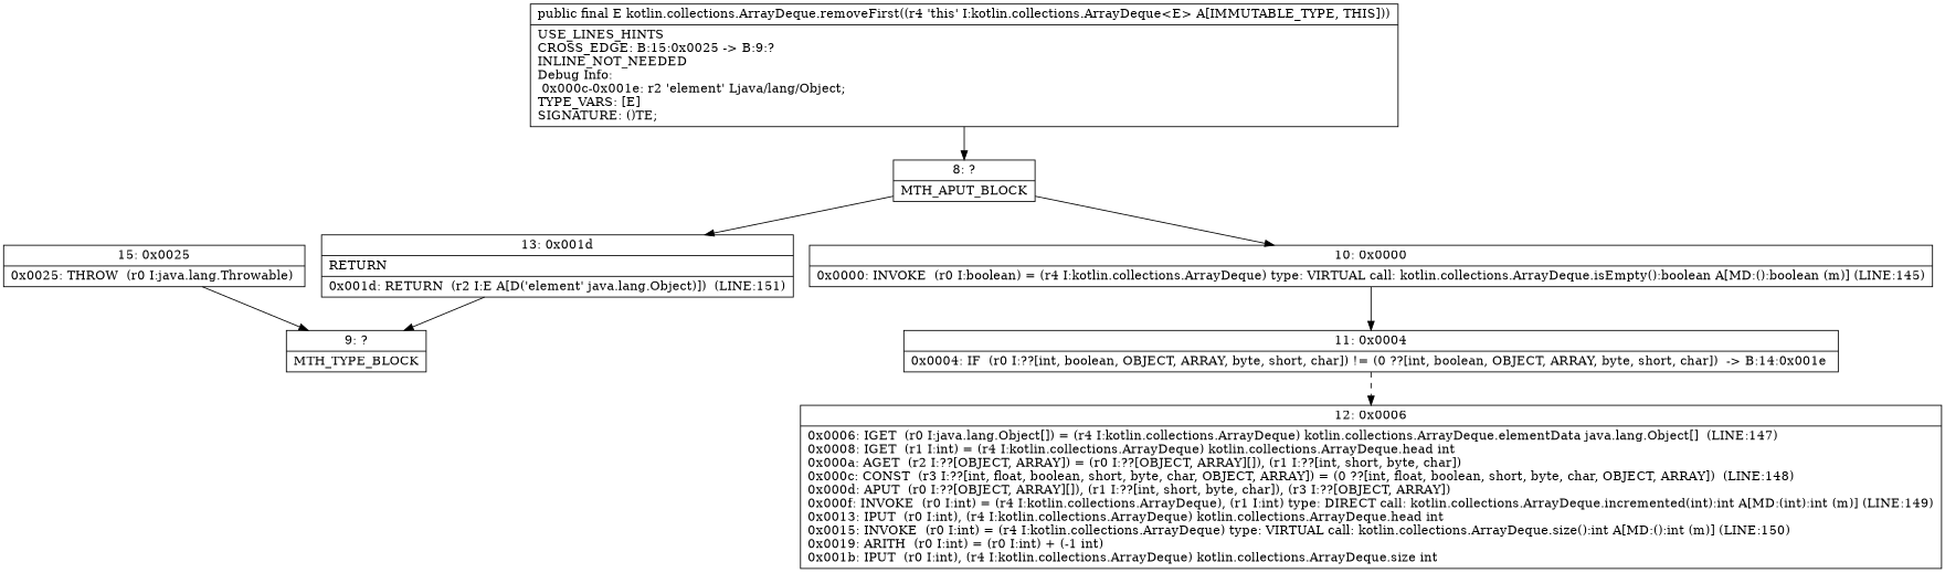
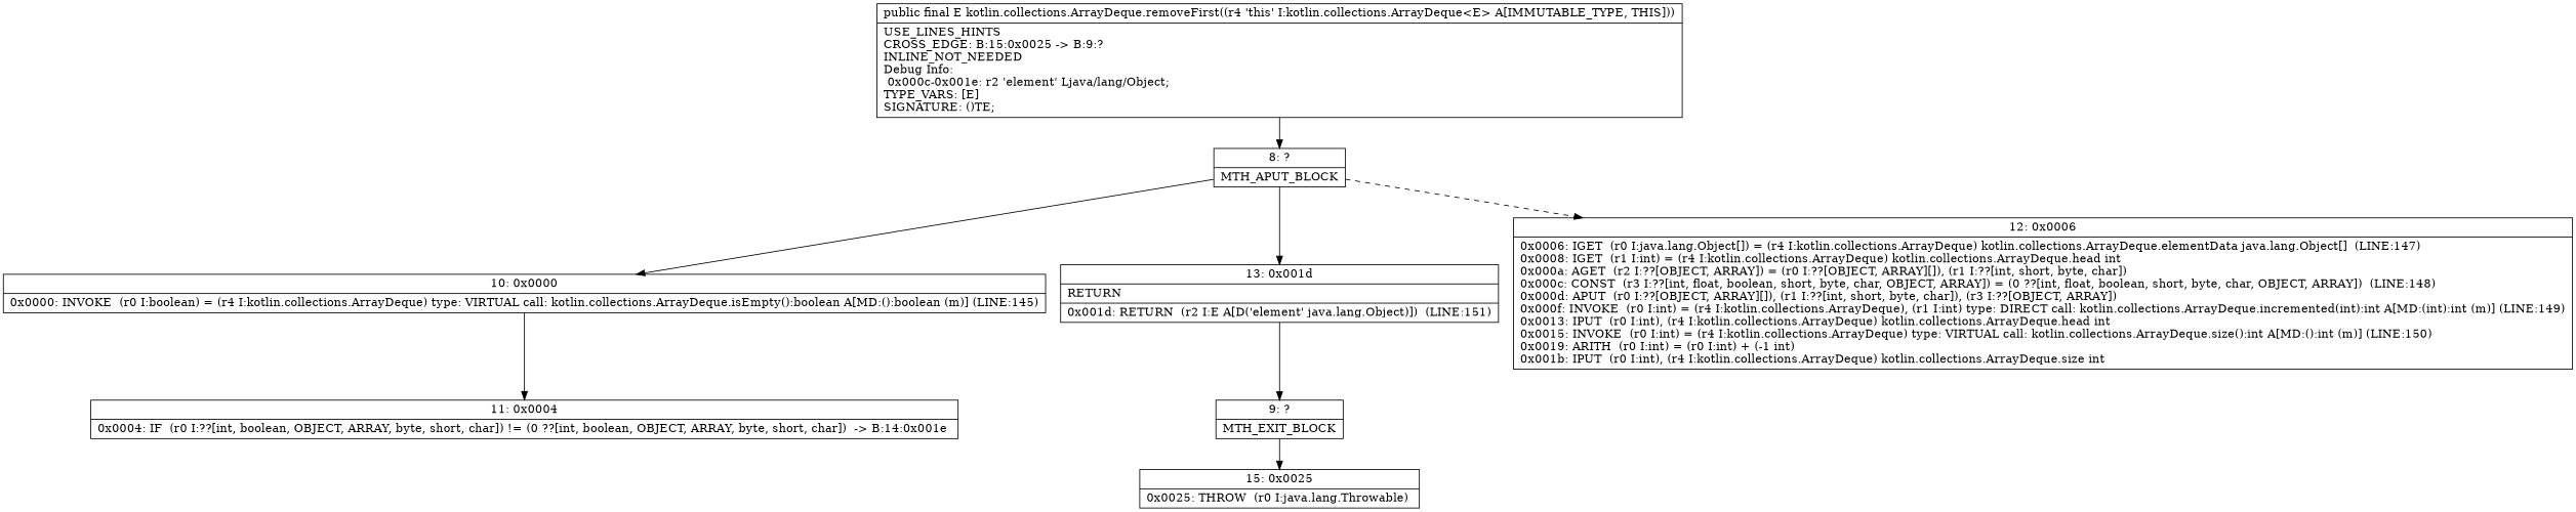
  digraph {
    node [shape=record]
    n1 [label="{8\:\ ?|MTH_APUT_BLOCK\l}"]
    n2 [label="{10\:\ 0x0000|0x0000: INVOKE  (r0 I:boolean) = (r4 I:kotlin.collections.ArrayDeque) type: VIRTUAL call: kotlin.collections.ArrayDeque.isEmpty():boolean A[MD:():boolean (m)] (LINE:145)\l}"]
    n3 [label="{13\:\ 0x001d|RETURN\l|0x001d: RETURN  (r2 I:E A[D('element' java.lang.Object)])  (LINE:151)\l}"]
    n4 [label="{11\:\ 0x0004|0x0004: IF  (r0 I:??[int, boolean, OBJECT, ARRAY, byte, short, char]) != (0 ??[int, boolean, OBJECT, ARRAY, byte, short, char])  \-\> B:14:0x001e \l}"]
    n5 [label="{12\:\ 0x0006|0x0006: IGET  (r0 I:java.lang.Object[]) = (r4 I:kotlin.collections.ArrayDeque) kotlin.collections.ArrayDeque.elementData java.lang.Object[]  (LINE:147)\l0x0008: IGET  (r1 I:int) = (r4 I:kotlin.collections.ArrayDeque) kotlin.collections.ArrayDeque.head int \l0x000a: AGET  (r2 I:??[OBJECT, ARRAY]) = (r0 I:??[OBJECT, ARRAY][]), (r1 I:??[int, short, byte, char]) \l0x000c: CONST  (r3 I:??[int, float, boolean, short, byte, char, OBJECT, ARRAY]) = (0 ??[int, float, boolean, short, byte, char, OBJECT, ARRAY])  (LINE:148)\l0x000d: APUT  (r0 I:??[OBJECT, ARRAY][]), (r1 I:??[int, short, byte, char]), (r3 I:??[OBJECT, ARRAY]) \l0x000f: INVOKE  (r0 I:int) = (r4 I:kotlin.collections.ArrayDeque), (r1 I:int) type: DIRECT call: kotlin.collections.ArrayDeque.incremented(int):int A[MD:(int):int (m)] (LINE:149)\l0x0013: IPUT  (r0 I:int), (r4 I:kotlin.collections.ArrayDeque) kotlin.collections.ArrayDeque.head int \l0x0015: INVOKE  (r0 I:int) = (r4 I:kotlin.collections.ArrayDeque) type: VIRTUAL call: kotlin.collections.ArrayDeque.size():int A[MD:():int (m)] (LINE:150)\l0x0019: ARITH  (r0 I:int) = (r0 I:int) + (\-1 int) \l0x001b: IPUT  (r0 I:int), (r4 I:kotlin.collections.ArrayDeque) kotlin.collections.ArrayDeque.size int \l}"]
-   n6 [label="{9\:\ ?|MTH_TYPE_BLOCK\l}"]
+   n6 [label="{9\:\ ?|MTH_EXIT_BLOCK\l}"]
    n7 [label="{15\:\ 0x0025|0x0025: THROW  (r0 I:java.lang.Throwable) \l}"]
    n8 [label="{public final E kotlin.collections.ArrayDeque.removeFirst((r4 'this' I:kotlin.collections.ArrayDeque\<E\> A[IMMUTABLE_TYPE, THIS]))  | USE_LINES_HINTS\lCROSS_EDGE: B:15:0x0025 \-\> B:9:?\lINLINE_NOT_NEEDED\lDebug Info:\l  0x000c\-0x001e: r2 'element' Ljava\/lang\/Object;\lTYPE_VARS: [E]\lSIGNATURE: ()TE;\l}"]
    n1 -> n2
    n1 -> n3
    n2 -> n4
    n3 -> n6
-   n4 -> n5 [style=dashed]
-   n7 -> n6
+   n1 -> n5 [style=dashed]
+   n6 -> n7
    n8 -> n1
  }
